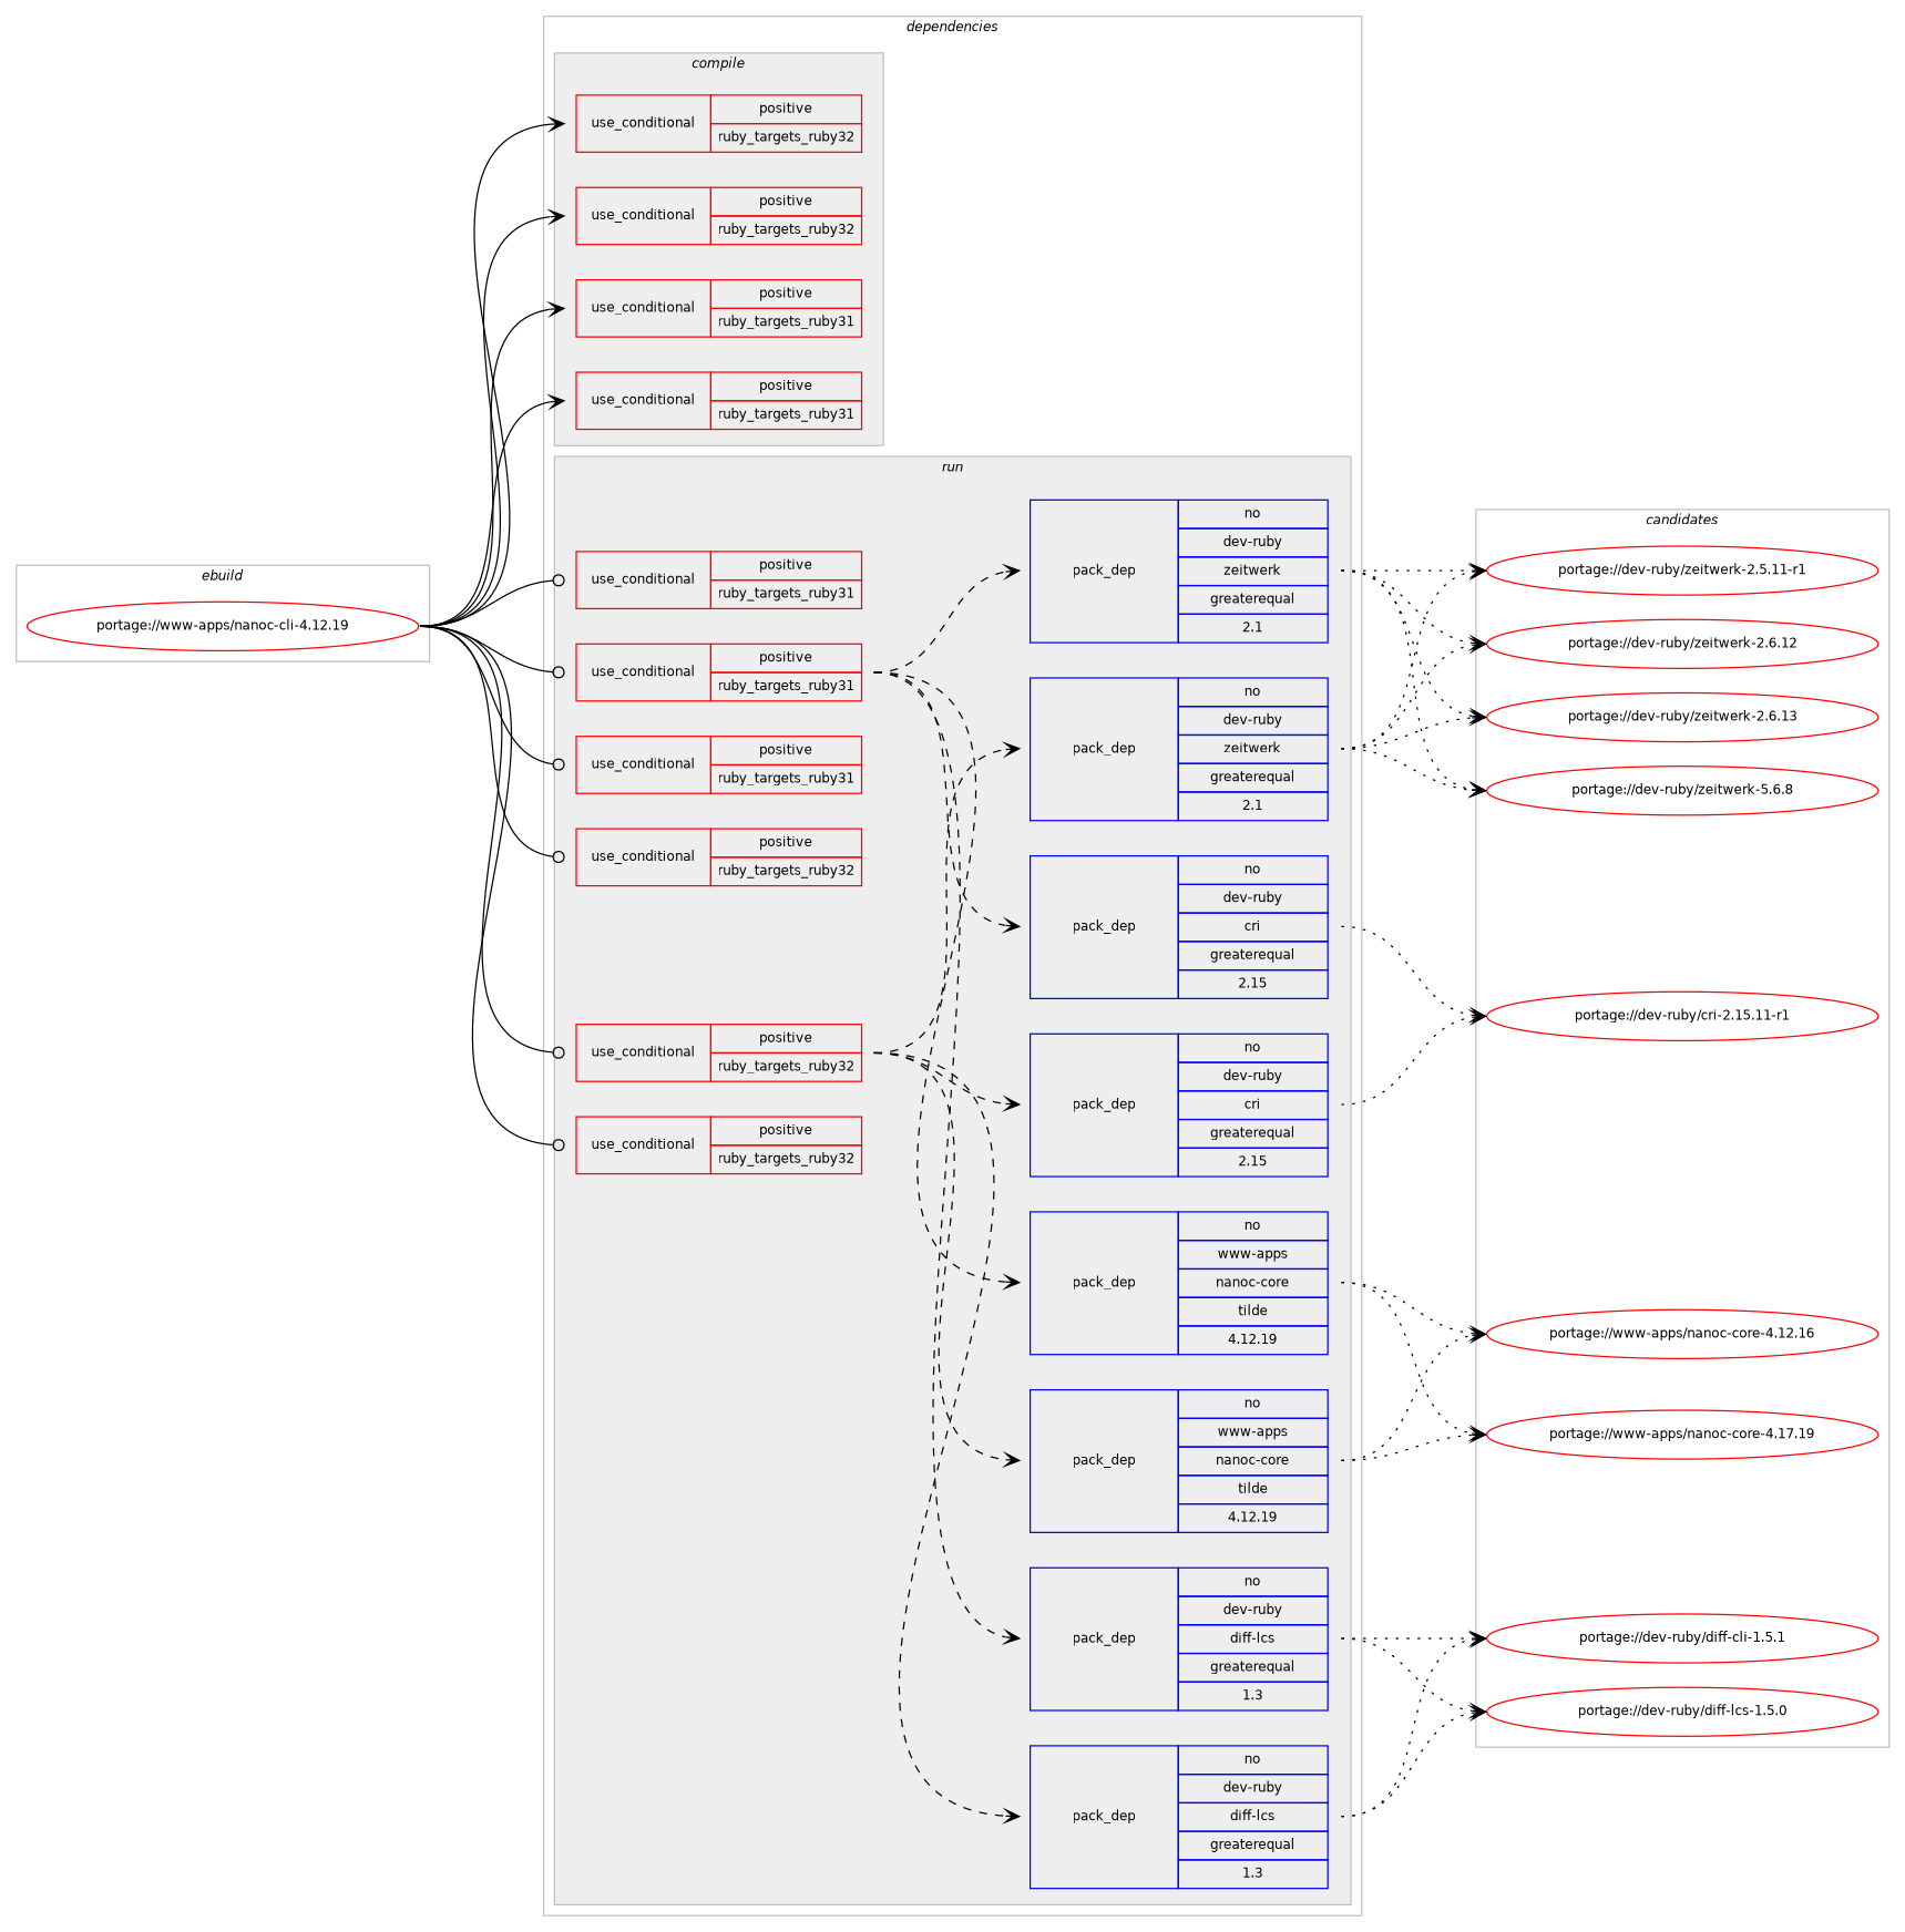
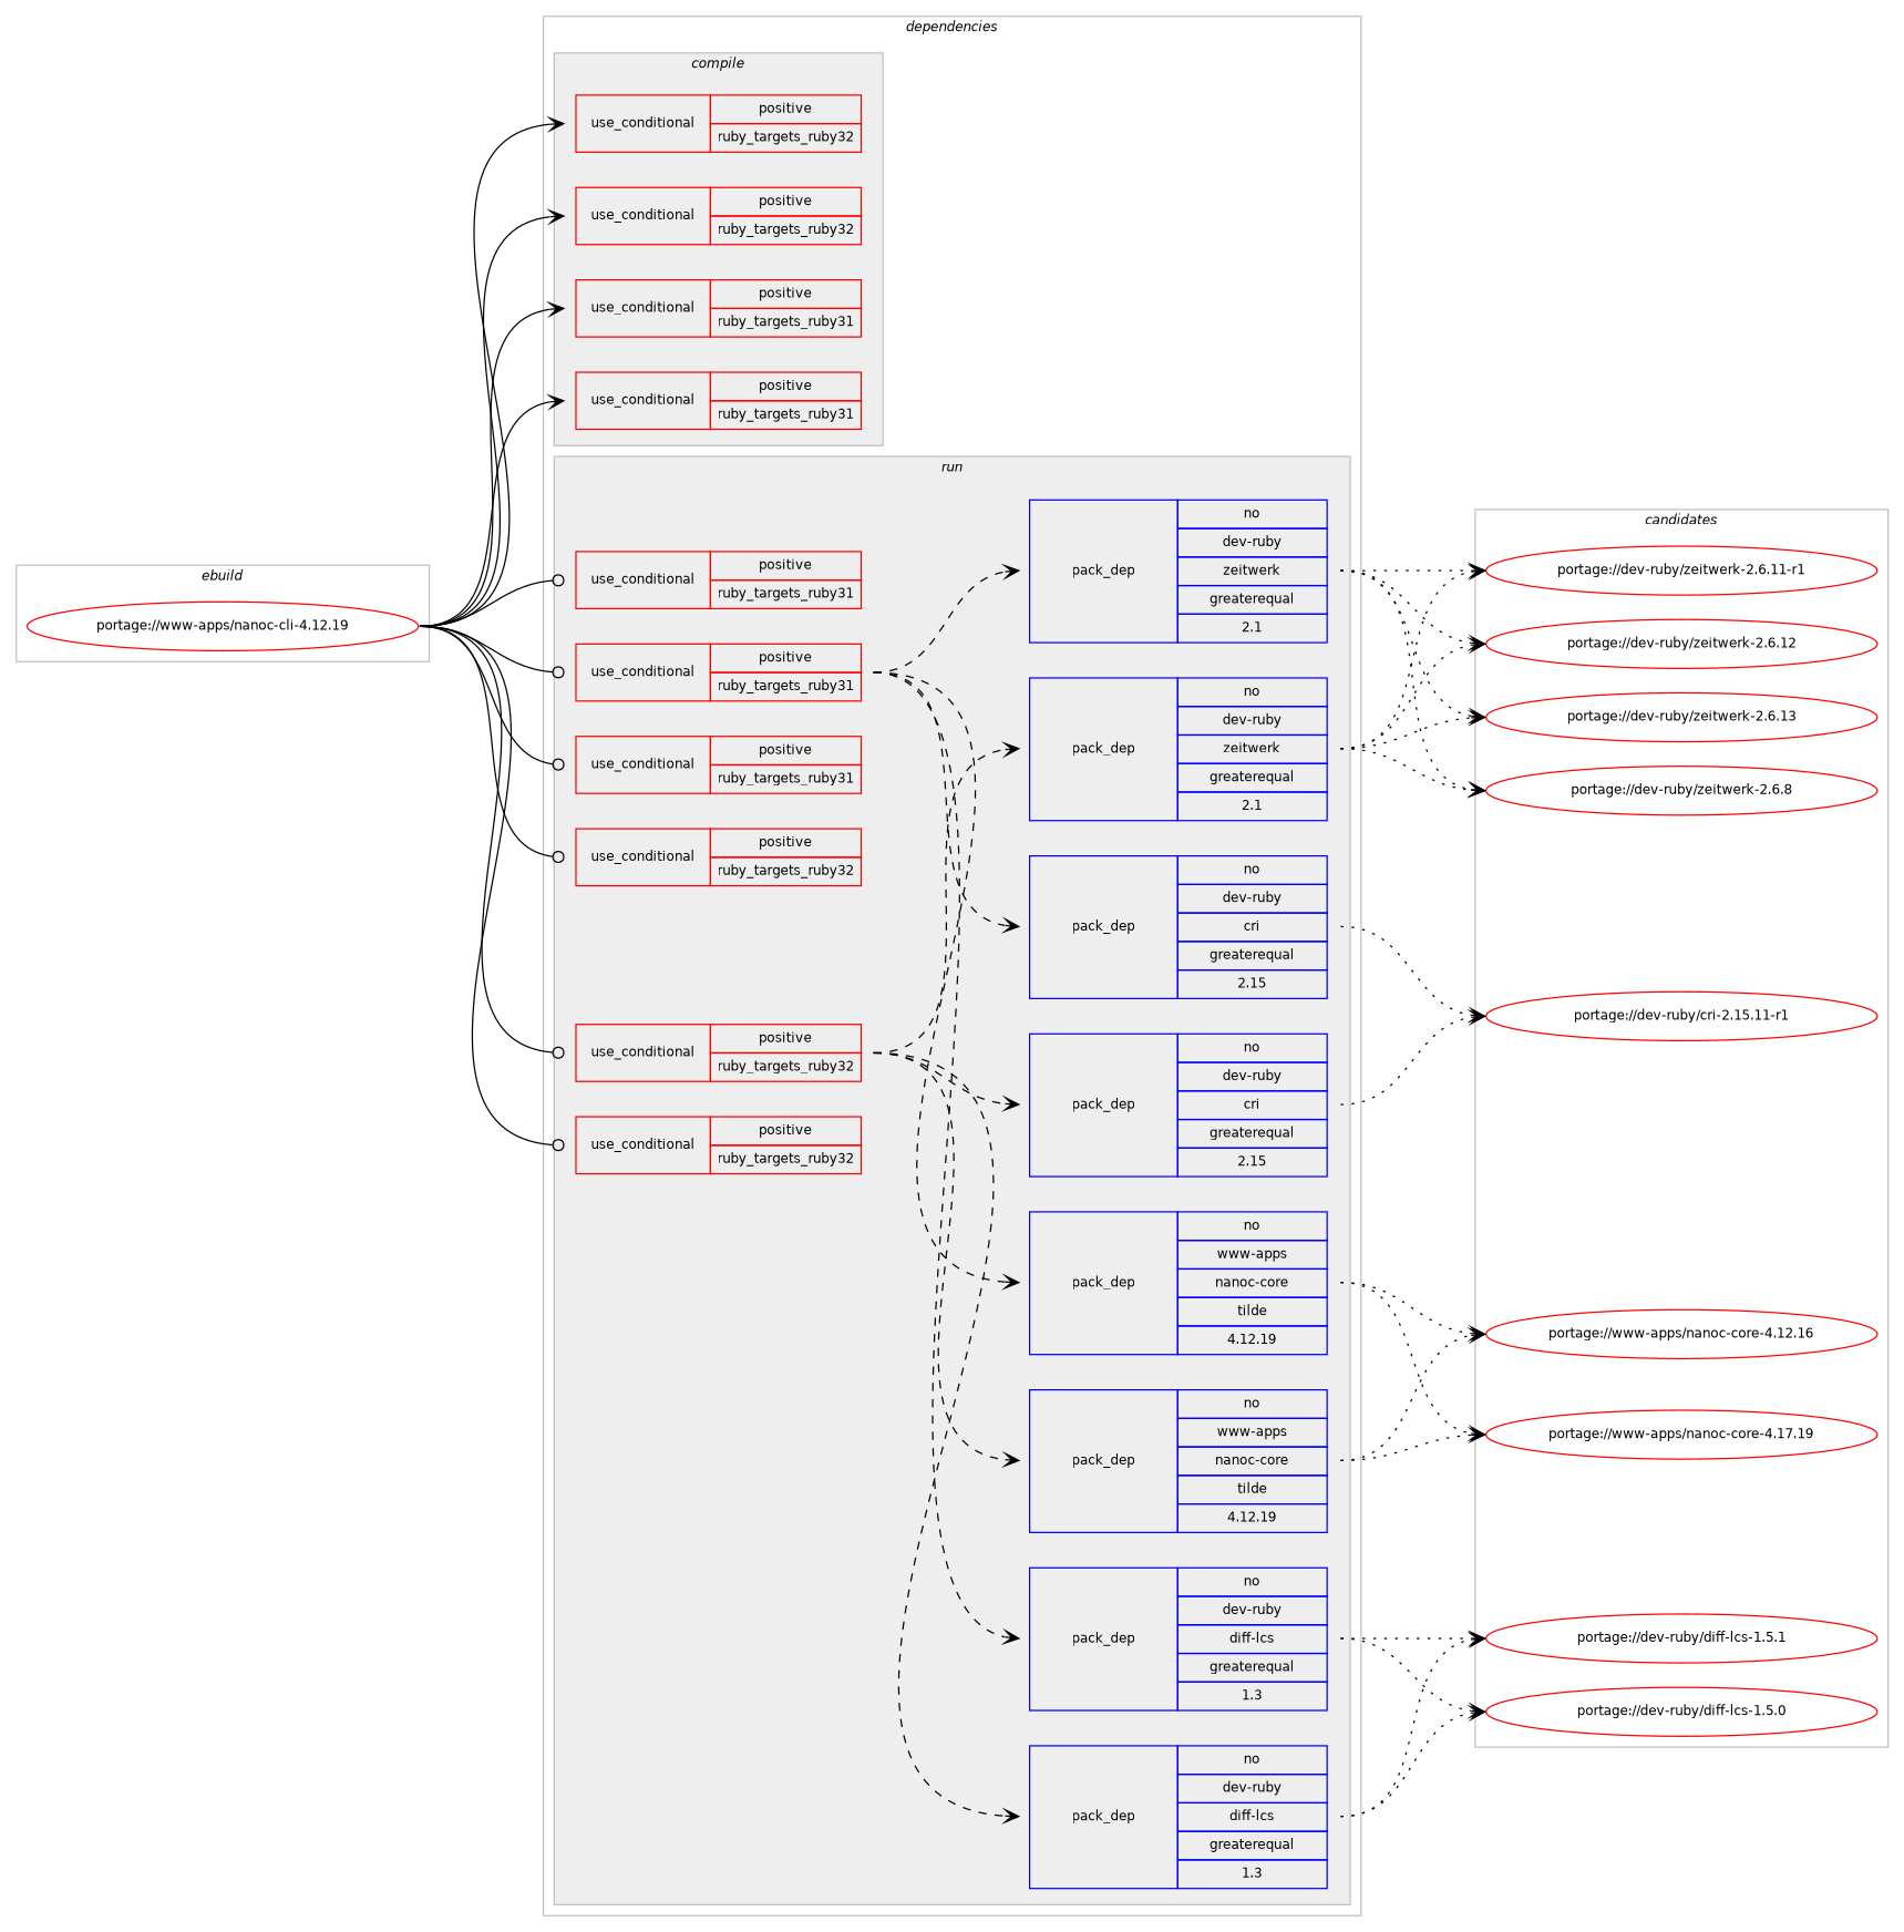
  digraph {
    compound=true
    concentrate=true
    fontname=Helvetica
    fontsize=10
    newrank=true
    rankdir=LR
    ranksep=1.5
    node [color=red fontname=Helvetica fontsize=10 shape=none]
    edge [arrowhead=vee headport=w style=dotted tailport=e weight=20]
    n1 [label="portage://www-apps/nanoc-cli-4.12.19" width=4 shape=""]
    n2 [label=<<TABLE BORDER="0" CELLBORDER="1" CELLSPACING="0" CELLPADDING="4"><TR><TD ROWSPAN="3" CELLPADDING="10">use_conditional</TD></TR><TR><TD>positive</TD></TR><TR><TD>ruby_targets_ruby31</TD></TR></TABLE>>]
    n3 [label=<<TABLE BORDER="0" CELLBORDER="1" CELLSPACING="0" CELLPADDING="4"><TR><TD ROWSPAN="3" CELLPADDING="10">use_conditional</TD></TR><TR><TD>positive</TD></TR><TR><TD>ruby_targets_ruby31</TD></TR></TABLE>>]
    n4 [label=<<TABLE BORDER="0" CELLBORDER="1" CELLSPACING="0" CELLPADDING="4"><TR><TD ROWSPAN="3" CELLPADDING="10">use_conditional</TD></TR><TR><TD>positive</TD></TR><TR><TD>ruby_targets_ruby32</TD></TR></TABLE>>]
    n5 [label=<<TABLE BORDER="0" CELLBORDER="1" CELLSPACING="0" CELLPADDING="4"><TR><TD ROWSPAN="3" CELLPADDING="10">use_conditional</TD></TR><TR><TD>positive</TD></TR><TR><TD>ruby_targets_ruby32</TD></TR></TABLE>>]
    n6 [label=<<TABLE BORDER="0" CELLBORDER="1" CELLSPACING="0" CELLPADDING="4"><TR><TD ROWSPAN="3" CELLPADDING="10">use_conditional</TD></TR><TR><TD>positive</TD></TR><TR><TD>ruby_targets_ruby31</TD></TR></TABLE>>]
    n7 [color=blue label=<<TABLE BORDER="0" CELLBORDER="1" CELLSPACING="0" CELLPADDING="4" WIDTH="220"><TR><TD ROWSPAN="6" CELLPADDING="30">pack_dep</TD></TR><TR><TD WIDTH="110">no</TD></TR><TR><TD>dev-ruby</TD></TR><TR><TD>cri</TD></TR><TR><TD>greaterequal</TD></TR><TR><TD>2.15</TD></TR></TABLE>>]
    n8 [color=blue label=<<TABLE BORDER="0" CELLBORDER="1" CELLSPACING="0" CELLPADDING="4" WIDTH="220"><TR><TD ROWSPAN="6" CELLPADDING="30">pack_dep</TD></TR><TR><TD WIDTH="110">no</TD></TR><TR><TD>dev-ruby</TD></TR><TR><TD>diff-lcs</TD></TR><TR><TD>greaterequal</TD></TR><TR><TD>1.3</TD></TR></TABLE>>]
    n9 [color=blue label=<<TABLE BORDER="0" CELLBORDER="1" CELLSPACING="0" CELLPADDING="4" WIDTH="220"><TR><TD ROWSPAN="6" CELLPADDING="30">pack_dep</TD></TR><TR><TD WIDTH="110">no</TD></TR><TR><TD>www-apps</TD></TR><TR><TD>nanoc-core</TD></TR><TR><TD>tilde</TD></TR><TR><TD>4.12.19</TD></TR></TABLE>>]
    n10 [color=blue label=<<TABLE BORDER="0" CELLBORDER="1" CELLSPACING="0" CELLPADDING="4" WIDTH="220"><TR><TD ROWSPAN="6" CELLPADDING="30">pack_dep</TD></TR><TR><TD WIDTH="110">no</TD></TR><TR><TD>dev-ruby</TD></TR><TR><TD>zeitwerk</TD></TR><TR><TD>greaterequal</TD></TR><TR><TD>2.1</TD></TR></TABLE>>]
    n11 [label=<<TABLE BORDER="0" CELLBORDER="1" CELLSPACING="0" CELLPADDING="4"><TR><TD ROWSPAN="3" CELLPADDING="10">use_conditional</TD></TR><TR><TD>positive</TD></TR><TR><TD>ruby_targets_ruby31</TD></TR></TABLE>>]
    n12 [label=<<TABLE BORDER="0" CELLBORDER="1" CELLSPACING="0" CELLPADDING="4"><TR><TD ROWSPAN="3" CELLPADDING="10">use_conditional</TD></TR><TR><TD>positive</TD></TR><TR><TD>ruby_targets_ruby31</TD></TR></TABLE>>]
    n13 [label=<<TABLE BORDER="0" CELLBORDER="1" CELLSPACING="0" CELLPADDING="4"><TR><TD ROWSPAN="3" CELLPADDING="10">use_conditional</TD></TR><TR><TD>positive</TD></TR><TR><TD>ruby_targets_ruby32</TD></TR></TABLE>>]
    n14 [color=blue label=<<TABLE BORDER="0" CELLBORDER="1" CELLSPACING="0" CELLPADDING="4" WIDTH="220"><TR><TD ROWSPAN="6" CELLPADDING="30">pack_dep</TD></TR><TR><TD WIDTH="110">no</TD></TR><TR><TD>dev-ruby</TD></TR><TR><TD>cri</TD></TR><TR><TD>greaterequal</TD></TR><TR><TD>2.15</TD></TR></TABLE>>]
    n15 [color=blue label=<<TABLE BORDER="0" CELLBORDER="1" CELLSPACING="0" CELLPADDING="4" WIDTH="220"><TR><TD ROWSPAN="6" CELLPADDING="30">pack_dep</TD></TR><TR><TD WIDTH="110">no</TD></TR><TR><TD>dev-ruby</TD></TR><TR><TD>diff-lcs</TD></TR><TR><TD>greaterequal</TD></TR><TR><TD>1.3</TD></TR></TABLE>>]
    n16 [color=blue label=<<TABLE BORDER="0" CELLBORDER="1" CELLSPACING="0" CELLPADDING="4" WIDTH="220"><TR><TD ROWSPAN="6" CELLPADDING="30">pack_dep</TD></TR><TR><TD WIDTH="110">no</TD></TR><TR><TD>www-apps</TD></TR><TR><TD>nanoc-core</TD></TR><TR><TD>tilde</TD></TR><TR><TD>4.12.19</TD></TR></TABLE>>]
    n17 [color=blue label=<<TABLE BORDER="0" CELLBORDER="1" CELLSPACING="0" CELLPADDING="4" WIDTH="220"><TR><TD ROWSPAN="6" CELLPADDING="30">pack_dep</TD></TR><TR><TD WIDTH="110">no</TD></TR><TR><TD>dev-ruby</TD></TR><TR><TD>zeitwerk</TD></TR><TR><TD>greaterequal</TD></TR><TR><TD>2.1</TD></TR></TABLE>>]
    n18 [label=<<TABLE BORDER="0" CELLBORDER="1" CELLSPACING="0" CELLPADDING="4"><TR><TD ROWSPAN="3" CELLPADDING="10">use_conditional</TD></TR><TR><TD>positive</TD></TR><TR><TD>ruby_targets_ruby32</TD></TR></TABLE>>]
    n19 [label=<<TABLE BORDER="0" CELLBORDER="1" CELLSPACING="0" CELLPADDING="4"><TR><TD ROWSPAN="3" CELLPADDING="10">use_conditional</TD></TR><TR><TD>positive</TD></TR><TR><TD>ruby_targets_ruby32</TD></TR></TABLE>>]
    n20 [label="portage://dev-ruby/cri-2.15.11-r1" width=4 shape=""]
    n21 [label="portage://dev-ruby/diff-lcs-1.5.0" width=4 shape=""]
-   n22 [label="portage://dev-ruby/diff-cli-1.5.1" width=4 shape=""]
+   n22 [label="portage://dev-ruby/diff-lcs-1.5.1" width=4 shape=""]
    n23 [label="portage://www-apps/nanoc-core-4.12.16" width=4 shape=""]
    n24 [label="portage://www-apps/nanoc-core-4.17.19" width=4 shape=""]
-   n25 [label="portage://dev-ruby/zeitwerk-2.5.11-r1" width=4 shape=""]
+   n25 [label="portage://dev-ruby/zeitwerk-2.6.11-r1" width=4 shape=""]
    n26 [label="portage://dev-ruby/zeitwerk-2.6.12" width=4 shape=""]
    n27 [label="portage://dev-ruby/zeitwerk-2.6.13" width=4 shape=""]
-   n28 [label="portage://dev-ruby/zeitwerk-5.6.8" width=4 shape=""]
+   n28 [label="portage://dev-ruby/zeitwerk-2.6.8" width=4 shape=""]
    subgraph cluster_1 {
      color=gray
      label=<<i>ebuild</i>>
      rank=same
      n1
    }
    subgraph cluster_2 {
      color=gray
      label=<<i>dependencies</i>>
      subgraph cluster_3 {
        color=gray
        fillcolor="#eeeeee"
        label=<<i>compile</i>>
        style=filled
        subgraph sub_4 {
          color=gray
          fillcolor="#eeeeee"
          label=<<i>compile</i>>
          style=filled
          n2
        }
        subgraph sub_5 {
          color=gray
          fillcolor="#eeeeee"
          label=<<i>compile</i>>
          style=filled
          n3
        }
        subgraph sub_6 {
          color=gray
          fillcolor="#eeeeee"
          label=<<i>compile</i>>
          style=filled
          n4
        }
        subgraph sub_7 {
          color=gray
          fillcolor="#eeeeee"
          label=<<i>compile</i>>
          style=filled
          n5
        }
      }
      subgraph cluster_8 {
        color=gray
        fillcolor="#eeeeee"
        label=<<i>compile and run</i>>
        style=filled
      }
      subgraph cluster_9 {
        color=gray
        fillcolor="#eeeeee"
        label=<<i>run</i>>
        style=filled
        subgraph sub_10 {
          color=gray
          fillcolor="#eeeeee"
          label=<<i>run</i>>
          style=filled
          n6
        }
        subgraph sub_11 {
          color=gray
          fillcolor="#eeeeee"
          label=<<i>run</i>>
          style=filled
          n11
          subgraph sub_12 {
            color=gray
            fillcolor="#eeeeee"
            label=<<i>run</i>>
            style=filled
            n7
          }
          subgraph sub_13 {
            color=gray
            fillcolor="#eeeeee"
            label=<<i>run</i>>
            style=filled
            n8
          }
          subgraph sub_14 {
            color=gray
            fillcolor="#eeeeee"
            label=<<i>run</i>>
            style=filled
            n9
          }
          subgraph sub_15 {
            color=gray
            fillcolor="#eeeeee"
            label=<<i>run</i>>
            style=filled
            n10
          }
        }
        subgraph sub_16 {
          color=gray
          fillcolor="#eeeeee"
          label=<<i>run</i>>
          style=filled
          n12
        }
        subgraph sub_17 {
          color=gray
          fillcolor="#eeeeee"
          label=<<i>run</i>>
          style=filled
          n13
        }
        subgraph sub_18 {
          color=gray
          fillcolor="#eeeeee"
          label=<<i>run</i>>
          style=filled
          n18
          subgraph sub_19 {
            color=gray
            fillcolor="#eeeeee"
            label=<<i>run</i>>
            style=filled
            n14
          }
          subgraph sub_20 {
            color=gray
            fillcolor="#eeeeee"
            label=<<i>run</i>>
            style=filled
            n15
          }
          subgraph sub_21 {
            color=gray
            fillcolor="#eeeeee"
            label=<<i>run</i>>
            style=filled
            n16
          }
          subgraph sub_22 {
            color=gray
            fillcolor="#eeeeee"
            label=<<i>run</i>>
            style=filled
            n17
          }
        }
        subgraph sub_23 {
          color=gray
          fillcolor="#eeeeee"
          label=<<i>run</i>>
          style=filled
          n19
        }
      }
    }
    subgraph cluster_24 {
      color=gray
      label=<<i>candidates</i>>
      rank=same
      subgraph sub_25 {
        color=black
        label=<<i>candidates</i>>
        nodesep=1
        rank=same
        n20
      }
      subgraph sub_26 {
        color=black
        label=<<i>candidates</i>>
        nodesep=1
        rank=same
        n21
        n22
      }
      subgraph sub_27 {
        color=black
        label=<<i>candidates</i>>
        nodesep=1
        rank=same
        n23
        n24
      }
      subgraph sub_28 {
        color=black
        label=<<i>candidates</i>>
        nodesep=1
        rank=same
        n25
        n26
        n27
        n28
      }
      subgraph sub_29 {
        color=black
        label=<<i>candidates</i>>
        nodesep=1
        rank=same
        n20
      }
      subgraph sub_30 {
        color=black
        label=<<i>candidates</i>>
        nodesep=1
        rank=same
        n21
        n22
      }
      subgraph sub_31 {
        color=black
        label=<<i>candidates</i>>
        nodesep=1
        rank=same
        n23
        n24
      }
      subgraph sub_32 {
        color=black
        label=<<i>candidates</i>>
        nodesep=1
        rank=same
        n25
        n26
        n27
        n28
      }
    }
    n1 -> n2 [style=solid]
    n1 -> n3 [style=solid]
    n1 -> n4 [style=solid]
    n1 -> n5 [style=solid]
    n1 -> n6 [arrowhead=odot style=solid]
    n1 -> n11 [arrowhead=odot style=solid]
    n1 -> n12 [arrowhead=odot style=solid]
    n1 -> n13 [arrowhead=odot style=solid]
    n1 -> n18 [arrowhead=odot style=solid]
    n1 -> n19 [arrowhead=odot style=solid]
    n7 -> n20 [weight=100]
    n8 -> n21 [weight=100]
    n8 -> n22 [weight=100]
    n9 -> n23 [weight=100]
    n9 -> n24 [weight=100]
    n10 -> n25 [weight=100]
    n10 -> n26 [weight=100]
    n10 -> n27 [weight=100]
    n10 -> n28 [weight=100]
    n11 -> n7 [style=dashed]
    n11 -> n8 [style=dashed]
    n11 -> n9 [style=dashed]
    n11 -> n10 [style=dashed]
    n14 -> n20 [weight=100]
    n15 -> n21 [weight=100]
    n15 -> n22 [weight=100]
    n16 -> n23 [weight=100]
    n16 -> n24 [weight=100]
    n17 -> n25 [weight=100]
    n17 -> n26 [weight=100]
    n17 -> n27 [weight=100]
    n17 -> n28 [weight=100]
    n18 -> n14 [style=dashed]
    n18 -> n15 [style=dashed]
    n18 -> n16 [style=dashed]
    n18 -> n17 [style=dashed]
  }
